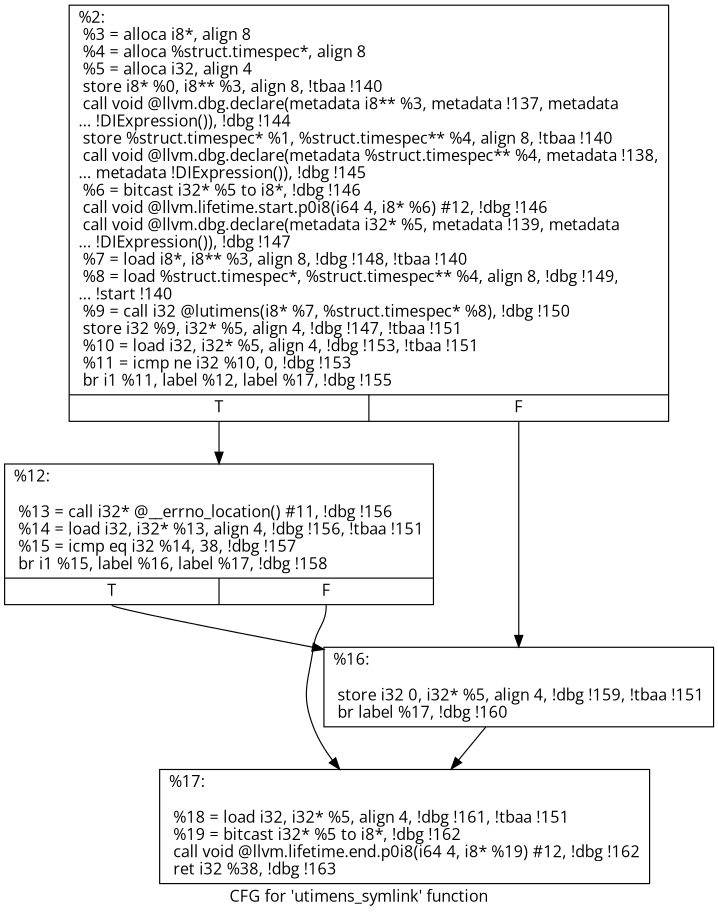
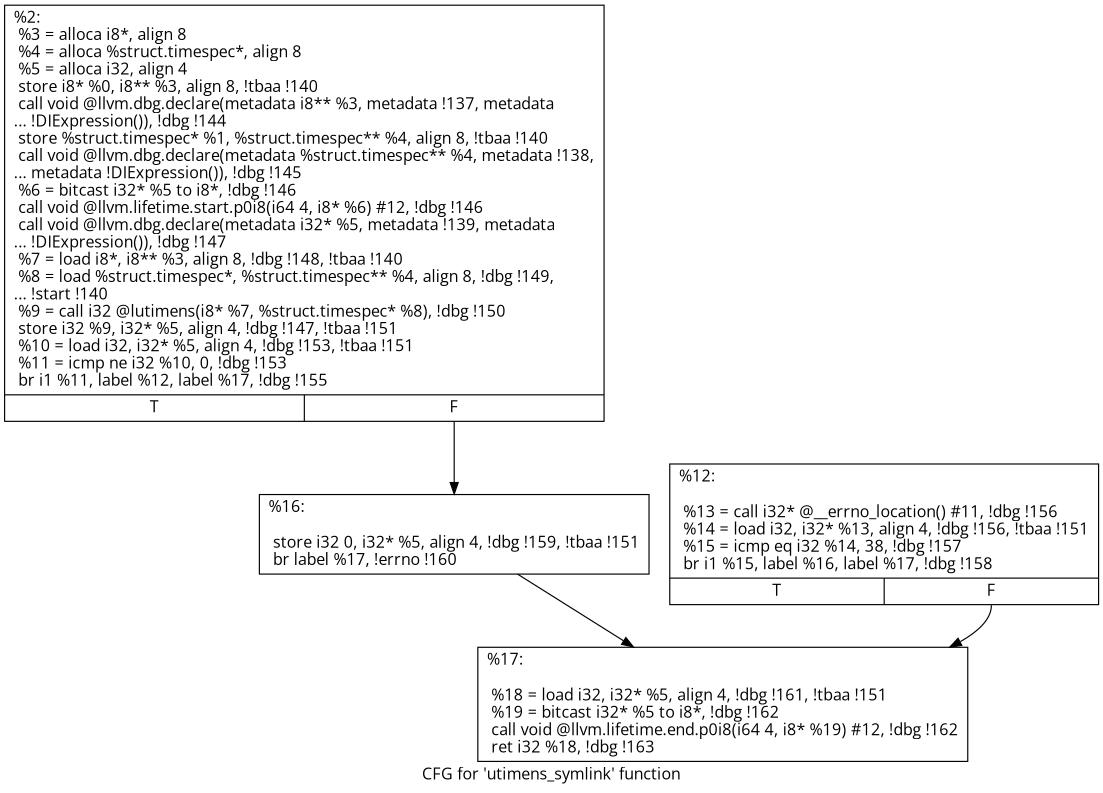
  digraph {
    fontname="Open Sans"
    label="CFG for 'utimens_symlink' function"
    node [fontname="Open Sans" shape=record]
    edge [fontname="Open Sans" tailport=s0]
    n1 [label="{%2:\l  %3 = alloca i8*, align 8\l  %4 = alloca %struct.timespec*, align 8\l  %5 = alloca i32, align 4\l  store i8* %0, i8** %3, align 8, !tbaa !140\l  call void @llvm.dbg.declare(metadata i8** %3, metadata !137, metadata\l... !DIExpression()), !dbg !144\l  store %struct.timespec* %1, %struct.timespec** %4, align 8, !tbaa !140\l  call void @llvm.dbg.declare(metadata %struct.timespec** %4, metadata !138,\l... metadata !DIExpression()), !dbg !145\l  %6 = bitcast i32* %5 to i8*, !dbg !146\l  call void @llvm.lifetime.start.p0i8(i64 4, i8* %6) #12, !dbg !146\l  call void @llvm.dbg.declare(metadata i32* %5, metadata !139, metadata\l... !DIExpression()), !dbg !147\l  %7 = load i8*, i8** %3, align 8, !dbg !148, !tbaa !140\l  %8 = load %struct.timespec*, %struct.timespec** %4, align 8, !dbg !149,\l... !start !140\l  %9 = call i32 @lutimens(i8* %7, %struct.timespec* %8), !dbg !150\l  store i32 %9, i32* %5, align 4, !dbg !147, !tbaa !151\l  %10 = load i32, i32* %5, align 4, !dbg !153, !tbaa !151\l  %11 = icmp ne i32 %10, 0, !dbg !153\l  br i1 %11, label %12, label %17, !dbg !155\l|{<s0>T|<s1>F}}"]
    n2 [label="{%12:\l\l  %13 = call i32* @__errno_location() #11, !dbg !156\l  %14 = load i32, i32* %13, align 4, !dbg !156, !tbaa !151\l  %15 = icmp eq i32 %14, 38, !dbg !157\l  br i1 %15, label %16, label %17, !dbg !158\l|{<s0>T|<s1>F}}"]
-   n3 [label="{%16:\l\l  store i32 0, i32* %5, align 4, !dbg !159, !tbaa !151\l  br label %17, !dbg !160\l}"]
-   n4 [label="{%17:\l\l  %18 = load i32, i32* %5, align 4, !dbg !161, !tbaa !151\l  %19 = bitcast i32* %5 to i8*, !dbg !162\l  call void @llvm.lifetime.end.p0i8(i64 4, i8* %19) #12, !dbg !162\l  ret i32 %38, !dbg !163\l}"]
-   n1 -> n2
+   n3 [label="{%16:\l\l  store i32 0, i32* %5, align 4, !dbg !159, !tbaa !151\l  br label %17, !errno !160\l}"]
+   n4 [label="{%17:\l\l  %18 = load i32, i32* %5, align 4, !dbg !161, !tbaa !151\l  %19 = bitcast i32* %5 to i8*, !dbg !162\l  call void @llvm.lifetime.end.p0i8(i64 4, i8* %19) #12, !dbg !162\l  ret i32 %18, !dbg !163\l}"]
    n1 -> n3 [tailport=s1]
-   n2 -> n3
    n2 -> n4 [tailport=s1]
    n3 -> n4
  }
